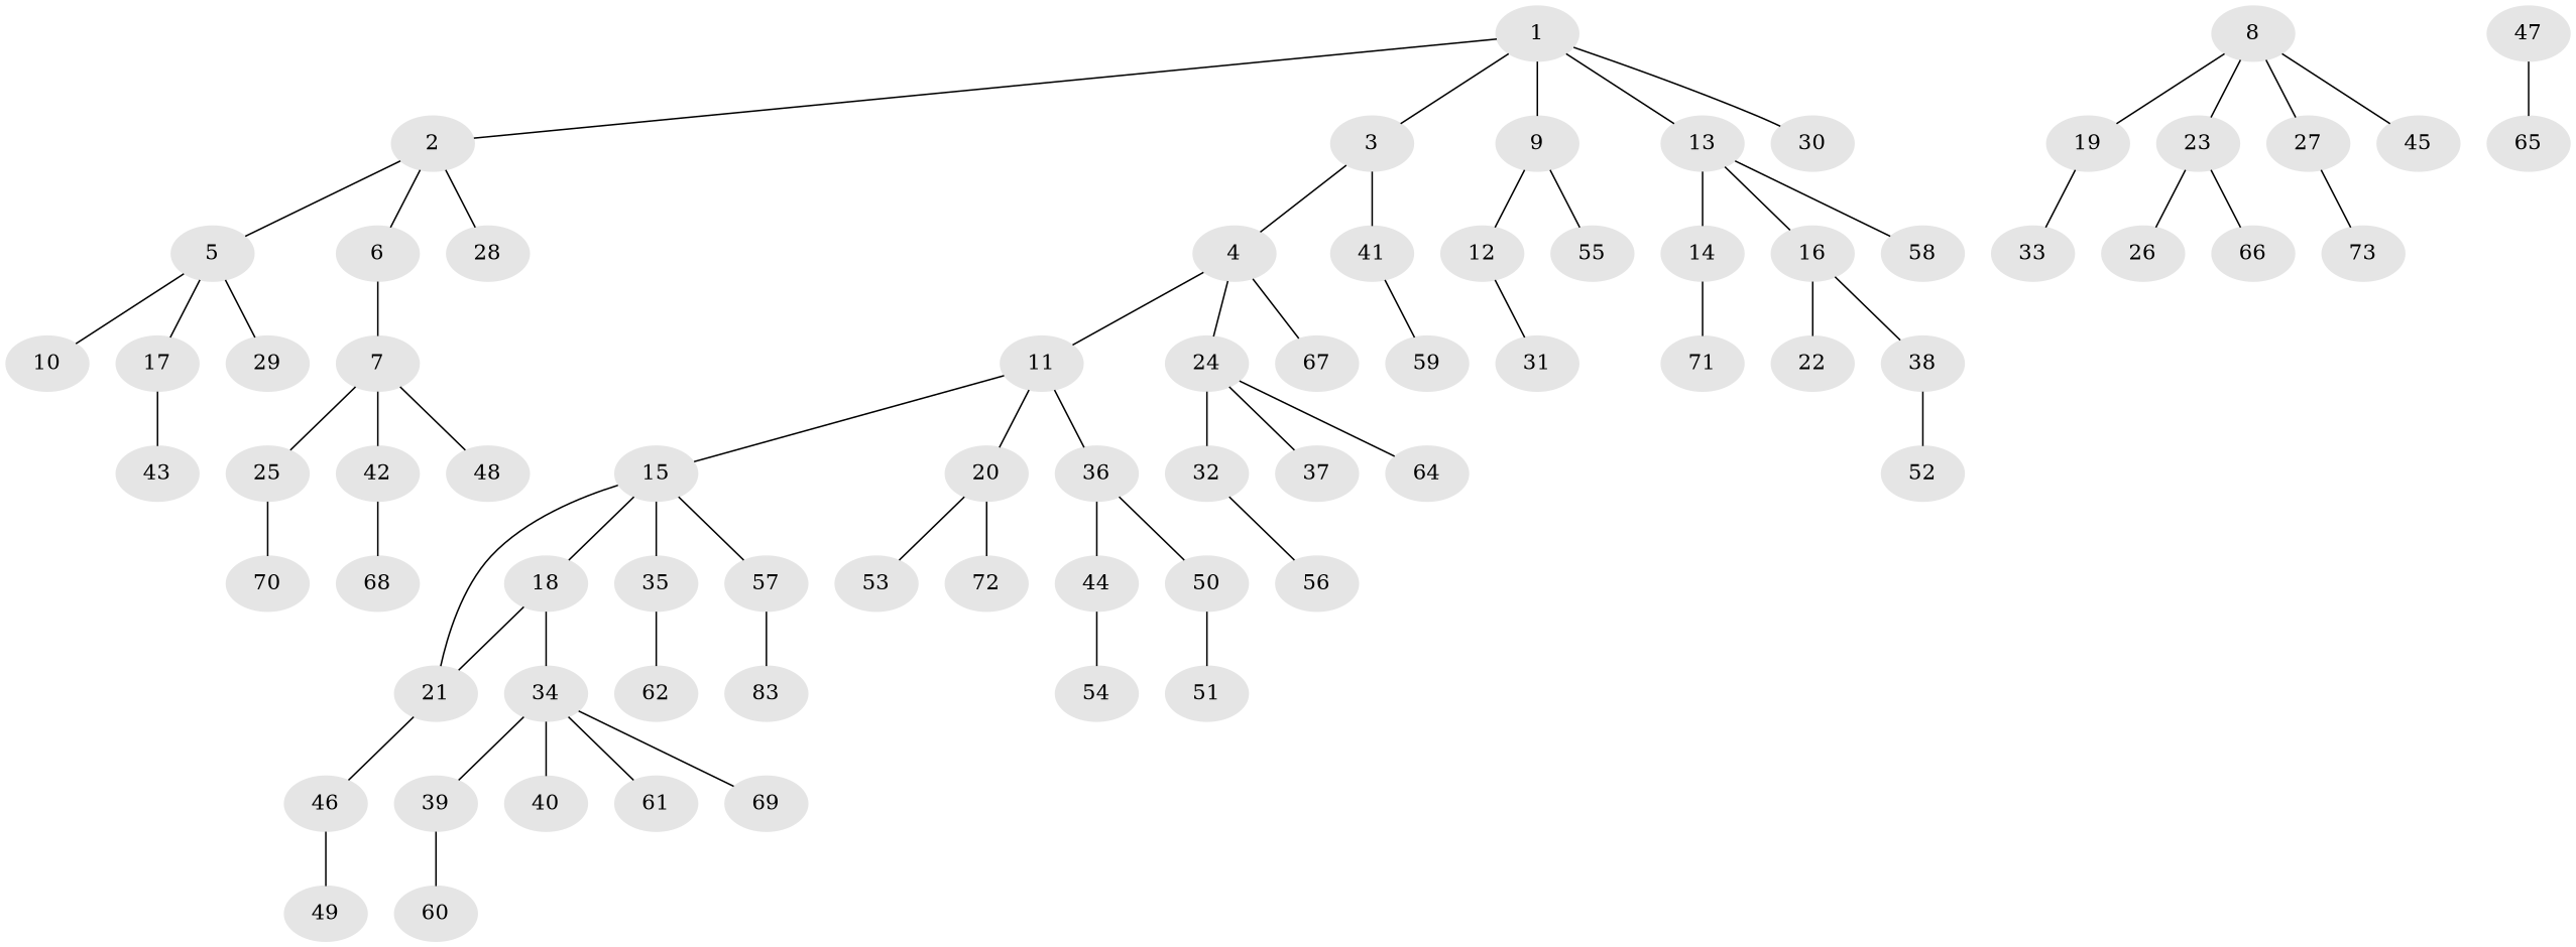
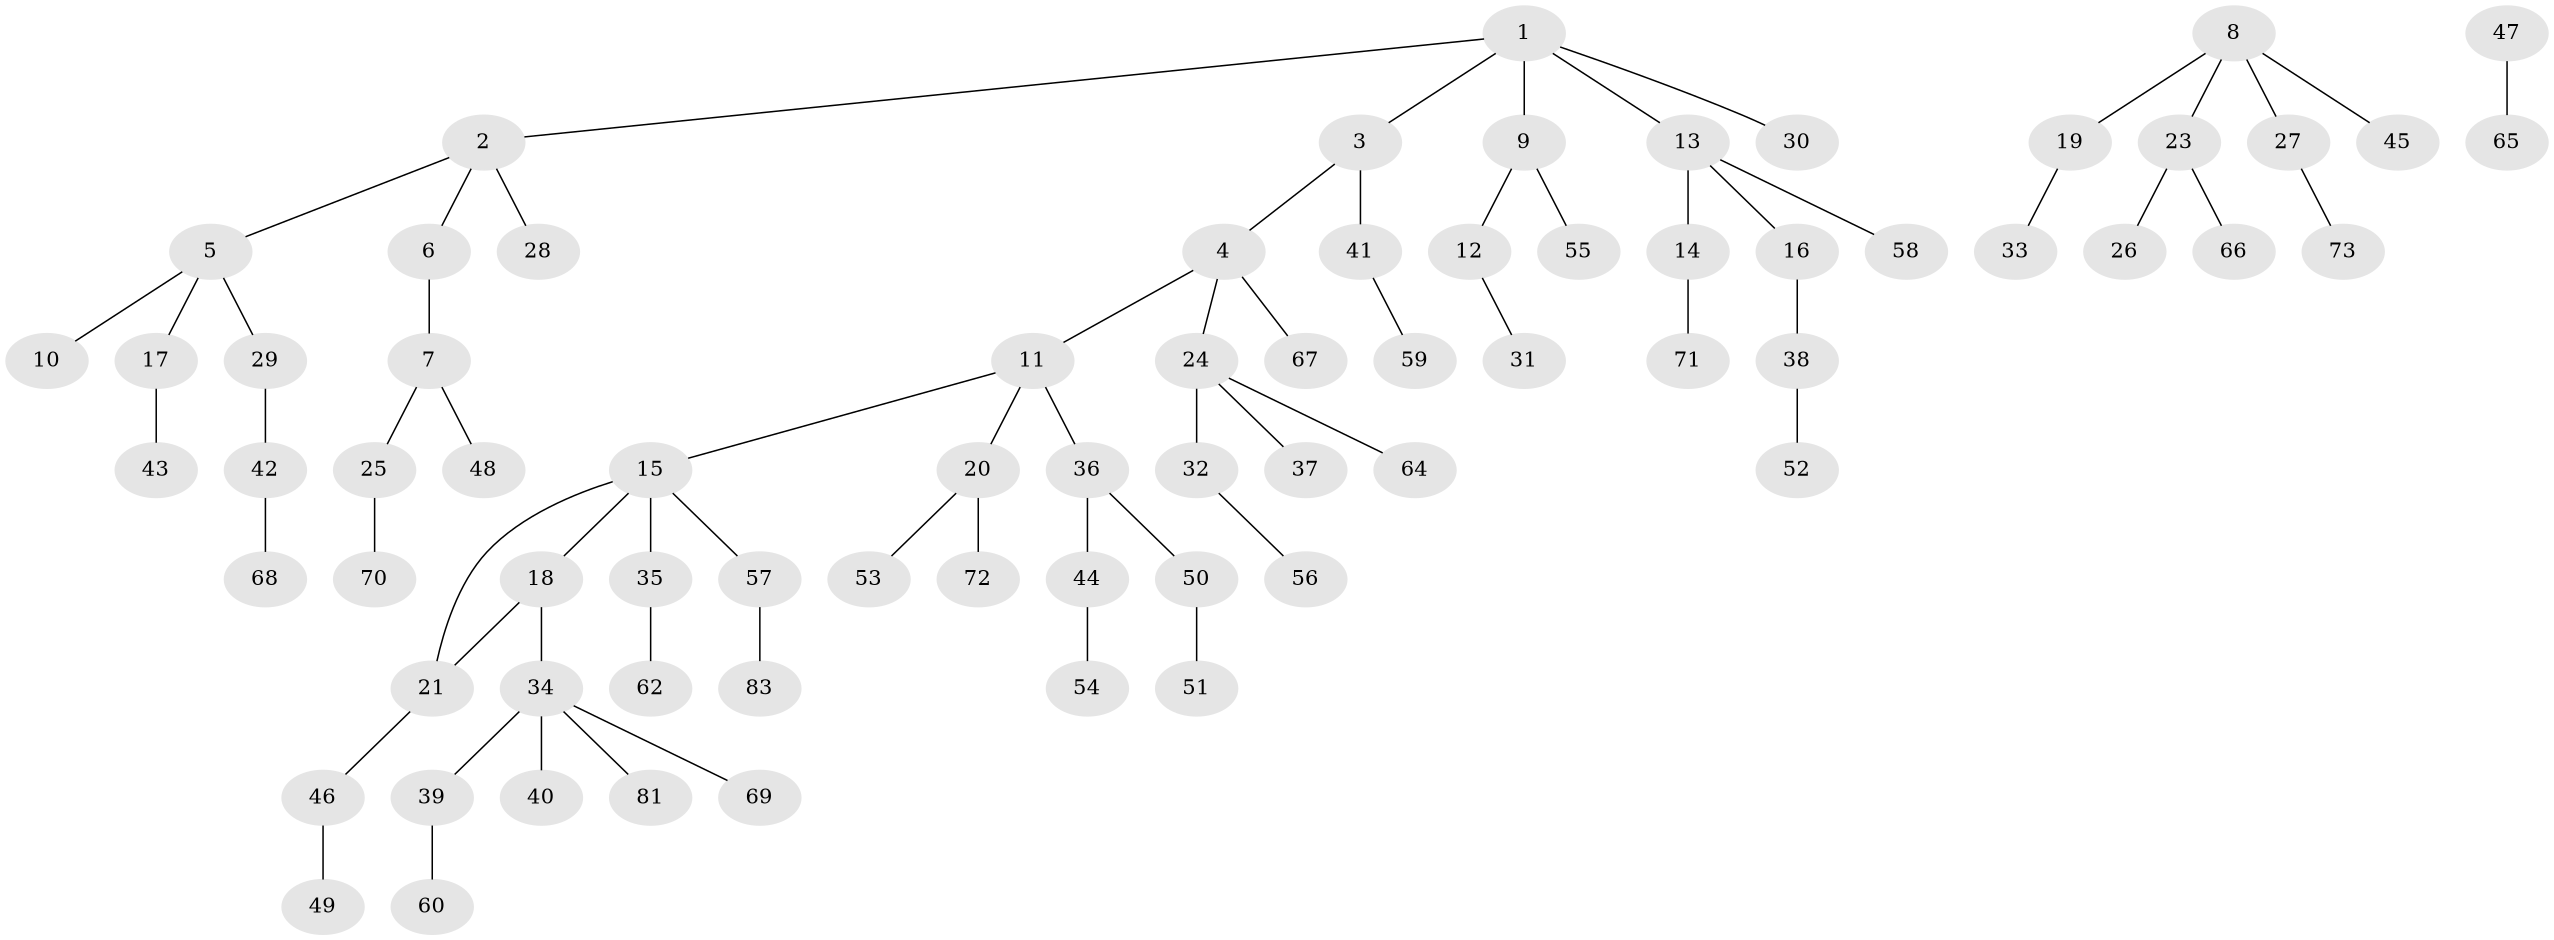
  graph {
    node [color=gray90 style=filled]
    1
    2
    3
    9
    13
    30
    5
    6
    28
    4
    41
    12
    55
    14
    16
    58
    10
    17
    29
    7
    8
    19
    23
    27
    45
    11
    24
    67
    59
    15
    20
    36
    32
    37
    64
    43
    25
    42
    48
    70
    68
    33
    26
    66
    73
    31
    18
    21
    35
    57
    53
    72
    44
    50
    71
-   22
    38
    34
    46
    62
    n61 [label=83]
    52
    39
    40
-   61
+   61 [label=81]
    69
    47
    65
    49
    56
    60
    54
    51
    1 -- 2
    1 -- 3
    1 -- 9
    1 -- 13
    1 -- 30
    2 -- 5
    2 -- 6
    2 -- 28
    3 -- 4
    3 -- 41
    9 -- 12
    9 -- 55
    13 -- 14
    13 -- 16
    13 -- 58
    5 -- 10
    5 -- 17
    5 -- 29
    6 -- 7
    4 -- 11
    4 -- 24
    4 -- 67
    41 -- 59
    12 -- 31
    14 -- 71
-   16 -- 22
    16 -- 38
    17 -- 43
    7 -- 25
-   7 -- 42
+   29 -- 42
    7 -- 48
    8 -- 19
    8 -- 23
    8 -- 27
    8 -- 45
    19 -- 33
    23 -- 26
    23 -- 66
    27 -- 73
    11 -- 15
    11 -- 20
    11 -- 36
    24 -- 32
    24 -- 37
    24 -- 64
    15 -- 18
    15 -- 21
    15 -- 35
    15 -- 57
    20 -- 53
    20 -- 72
    36 -- 44
    36 -- 50
    32 -- 56
    25 -- 70
    42 -- 68
    18 -- 21
    18 -- 34
    21 -- 46
    35 -- 62
    57 -- n61
    44 -- 54
    50 -- 51
    38 -- 52
    34 -- 39
    34 -- 40
    34 -- 61
    34 -- 69
    46 -- 49
    39 -- 60
    47 -- 65
  }
